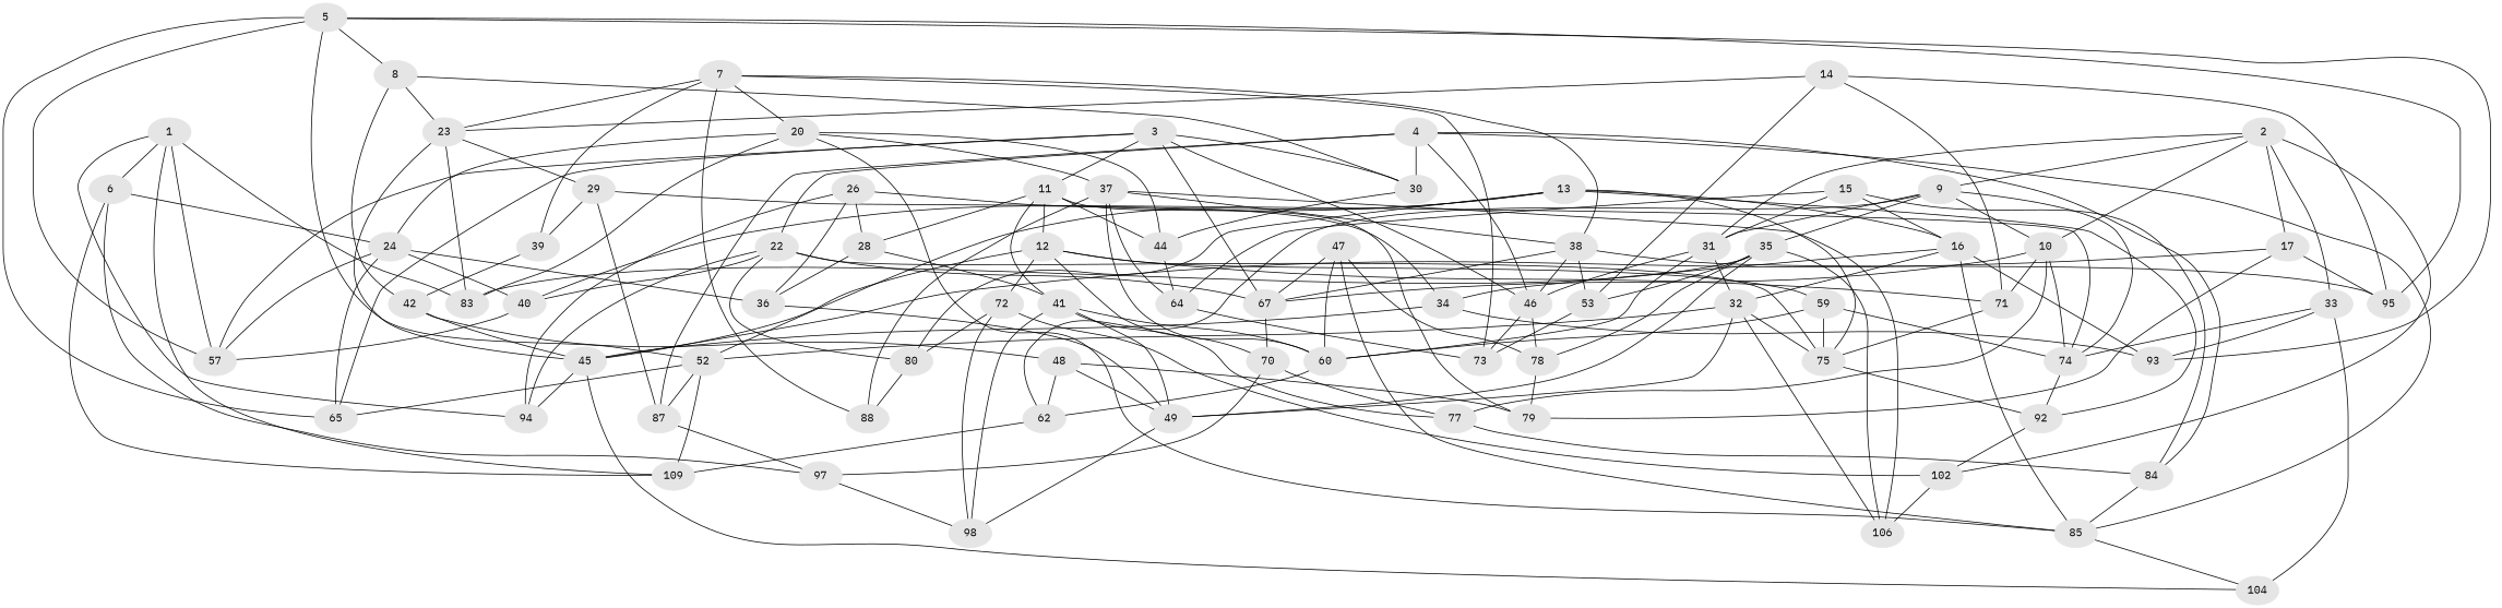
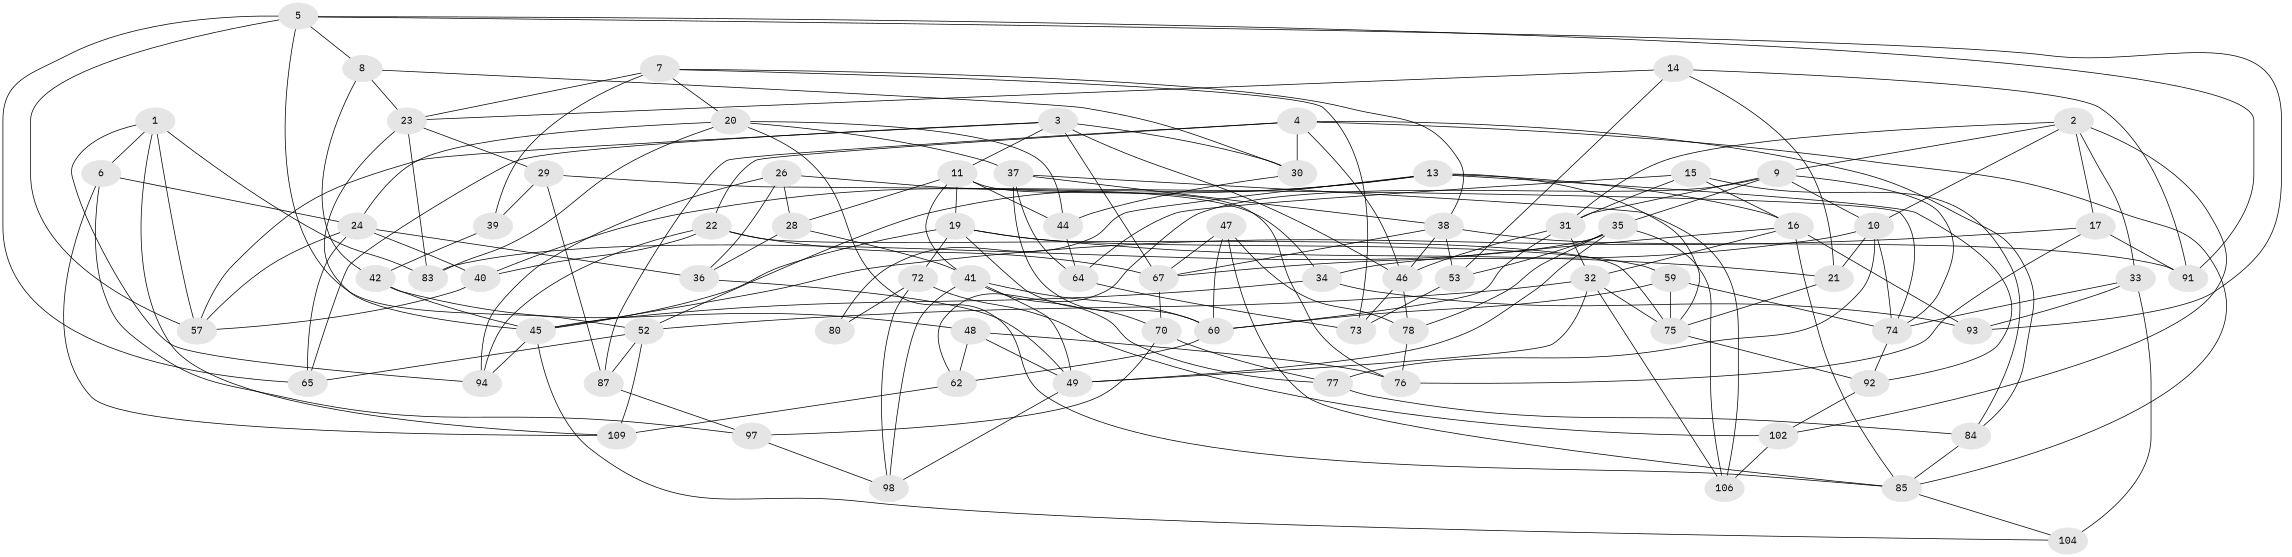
  graph {
    fontname="IBM Plex Mono"
    node [color=gray90 fontname="IBM Plex Mono" style=filled]
    edge [fontname="IBM Plex Mono"]
    1 [super="+27"]
    6
    57 [super="+96"]
    83
    94
    109
    24 [super="+56"]
    97
    2 [super="+55"]
    9 [super="+89"]
    10 [super="+86"]
    17
    31 [super="+76"]
    33 [super="+58"]
    102
    35 [super="+54"]
    62
    74 [super="+90"]
    67 [super="+82"]
-   71
+   71 [label=21]
    77
-   95
-   79
+   95 [label=91]
+   79 [label=76]
    45 [super="+66"]
    46 [super="+81"]
    32 [super="+63"]
    60 [super="+99"]
    93
    104
    106
    3 [super="+25"]
    11 [super="+19"]
    30
    65
-   12 [super="+21"]
+   12 [super="+21" label=19]
    28
    41 [super="+105"]
    44
    73
    78
    70
    4 [super="+100"]
    22 [super="+50"]
    84
    85 [super="+103"]
    87
    40
    75 [super="+108"]
    80
    5 [super="+69"]
    8
    52 [super="+101"]
    23 [super="+107"]
    42
    36
    98
    7 [super="+110"]
    20 [super="+61"]
    38 [super="+91"]
    39
-   88
    37 [super="+43"]
    29
    53
    48
    49 [super="+51"]
    92
    59
    72
    64
    13 [super="+68"]
    16 [super="+18"]
    34
    14
    15
    26
    47
    1 -- 6
    1 -- 57 [weight=2]
    1 -- 83
    1 -- 94
    1 -- 109
    6 -- 109
    6 -- 24
    6 -- 97
    24 -- 57
    24 -- 65
    24 -- 40
    24 -- 36
    97 -- 98
    2 -- 9
    2 -- 10
    2 -- 17
    2 -- 31
    2 -- 33
    2 -- 102
    9 -- 10
    9 -- 31
    9 -- 35
    9 -- 62
    9 -- 74
    10 -- 74
    10 -- 67
    10 -- 71
    10 -- 77
    17 -- 95
    17 -- 79
    17 -- 45
    31 -- 46
    31 -- 32
    31 -- 60
    33 -- 74
    33 -- 93
    33 -- 104 [weight=2]
    102 -- 106
    35 -- 83
    35 -- 106
    35 -- 78
    35 -- 53
    35 -- 49
    62 -- 109
    74 -- 92
    67 -- 70
    71 -- 75
    77 -- 84
    45 -- 94
    45 -- 104
    46 -- 73
    46 -- 78
    32 -- 106
    32 -- 75
    32 -- 52
    32 -- 49
    60 -- 62
    3 -- 57
    3 -- 67
    3 -- 46
    3 -- 11
    3 -- 30
    3 -- 65
    11 -- 79
    11 -- 12
    11 -- 28
    11 -- 41
    11 -- 44
    30 -- 44
    12 -- 71
    12 -- 45
    12 -- 70
    12 -- 59
    12 -- 72
    28 -- 41
    28 -- 36
    41 -- 77
    41 -- 60
    41 -- 98
    41 -- 49
    44 -- 64
    78 -- 79
    70 -- 97
    70 -- 77
    4 -- 46
    4 -- 30
    4 -- 22
    4 -- 84
    4 -- 85
    4 -- 87
    22 -- 94
    22 -- 67
    22 -- 40
    22 -- 75
-   22 -- 80
    84 -- 85
    85 -- 104
    87 -- 97
    40 -- 57
    75 -- 92
-   80 -- 88
    5 -- 57
    5 -- 95
    5 -- 93
    5 -- 65
    5 -- 8
    5 -- 52
    8 -- 30
    8 -- 23
    8 -- 42
    52 -- 109
    52 -- 65
    52 -- 87
    23 -- 83
    23 -- 45
    23 -- 29
    42 -- 45
    42 -- 48
    36 -- 49
    7 -- 73
    7 -- 23
    7 -- 20
    7 -- 38
    7 -- 39
-   7 -- 88
    20 -- 83
    20 -- 24
    20 -- 44
    20 -- 85
    20 -- 37
    38 -- 67
    38 -- 95
    38 -- 46
    38 -- 53
    39 -- 42
    37 -- 60
    37 -- 106
    37 -- 38
-   37 -- 88
    37 -- 64
    29 -- 74
    29 -- 87
    29 -- 39
    53 -- 73
    48 -- 62
    48 -- 79
    48 -- 49
    49 -- 98
    92 -- 102
    59 -- 74
    59 -- 60
    59 -- 75
    72 -- 102
    72 -- 80
    72 -- 98
    64 -- 73
    13 -- 40
    13 -- 75
    13 -- 80
    13 -- 52
    13 -- 92
    13 -- 16
    16 -- 32
    16 -- 93
    16 -- 85
    16 -- 34
    34 -- 45
    34 -- 93
    14 -- 71
    14 -- 95
    14 -- 23
    14 -- 53
    15 -- 31
    15 -- 84
    15 -- 64
    15 -- 16
    26 -- 94
    26 -- 28
    26 -- 36
    26 -- 34
    47 -- 67
    47 -- 60
    47 -- 78
    47 -- 85
  }
